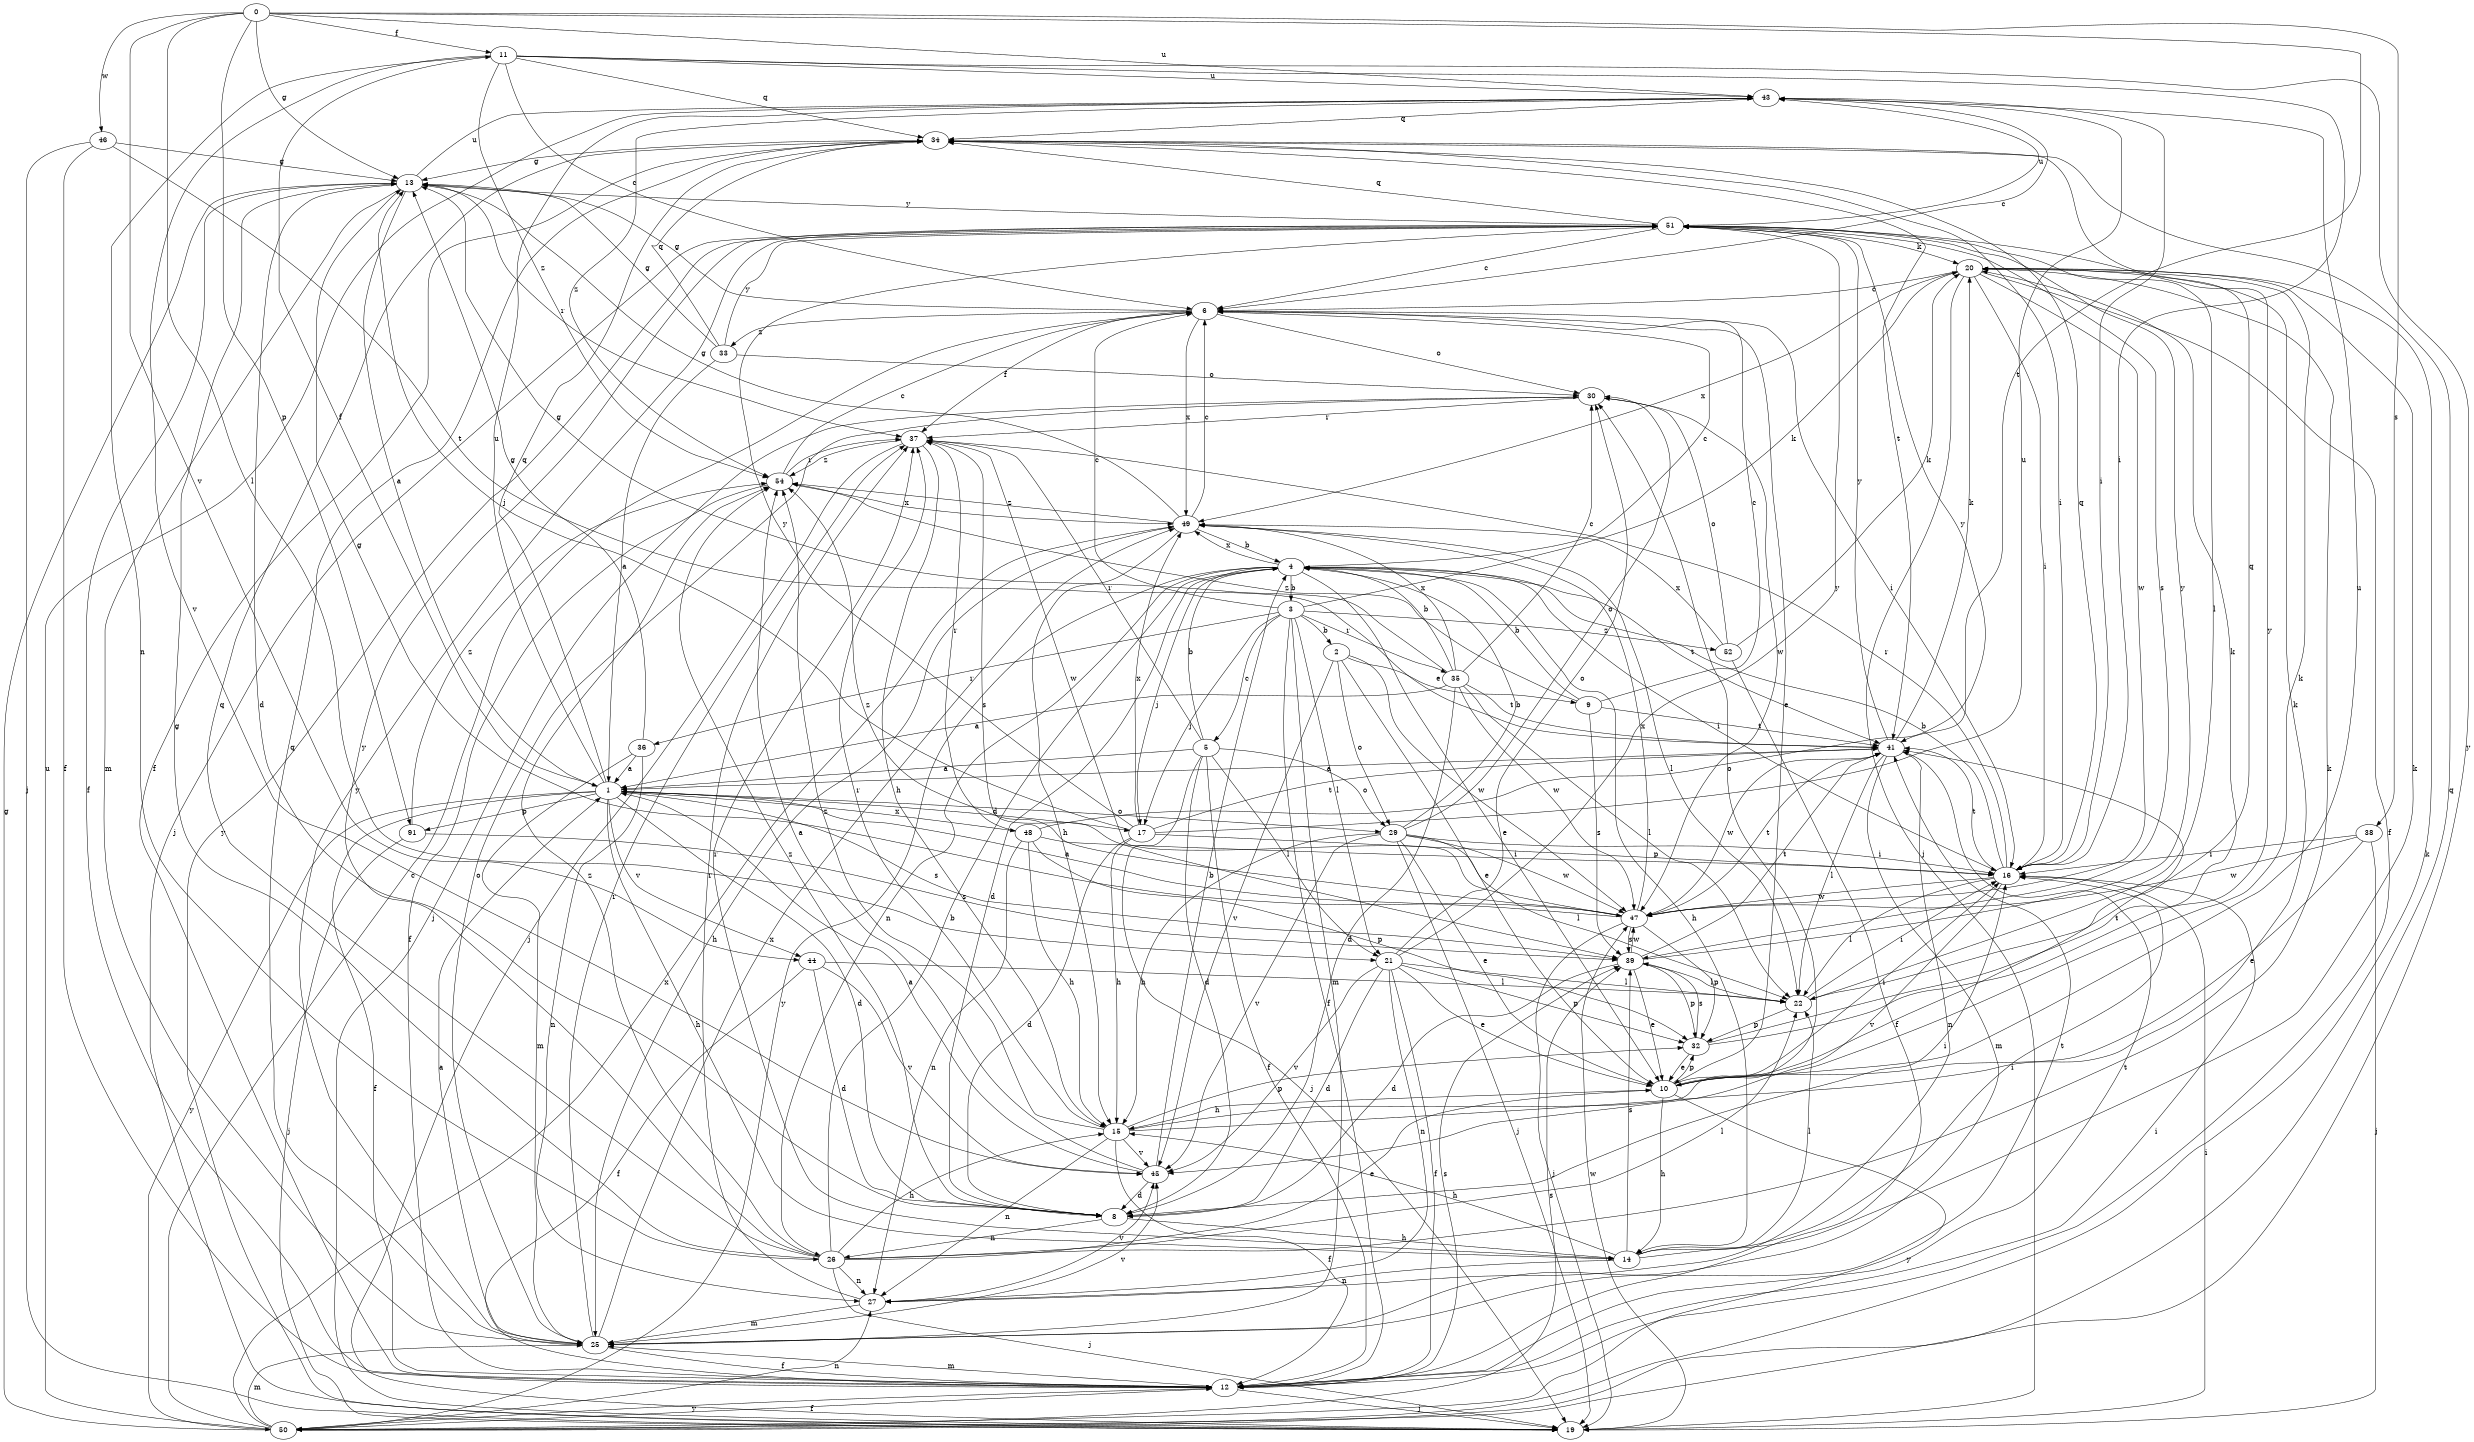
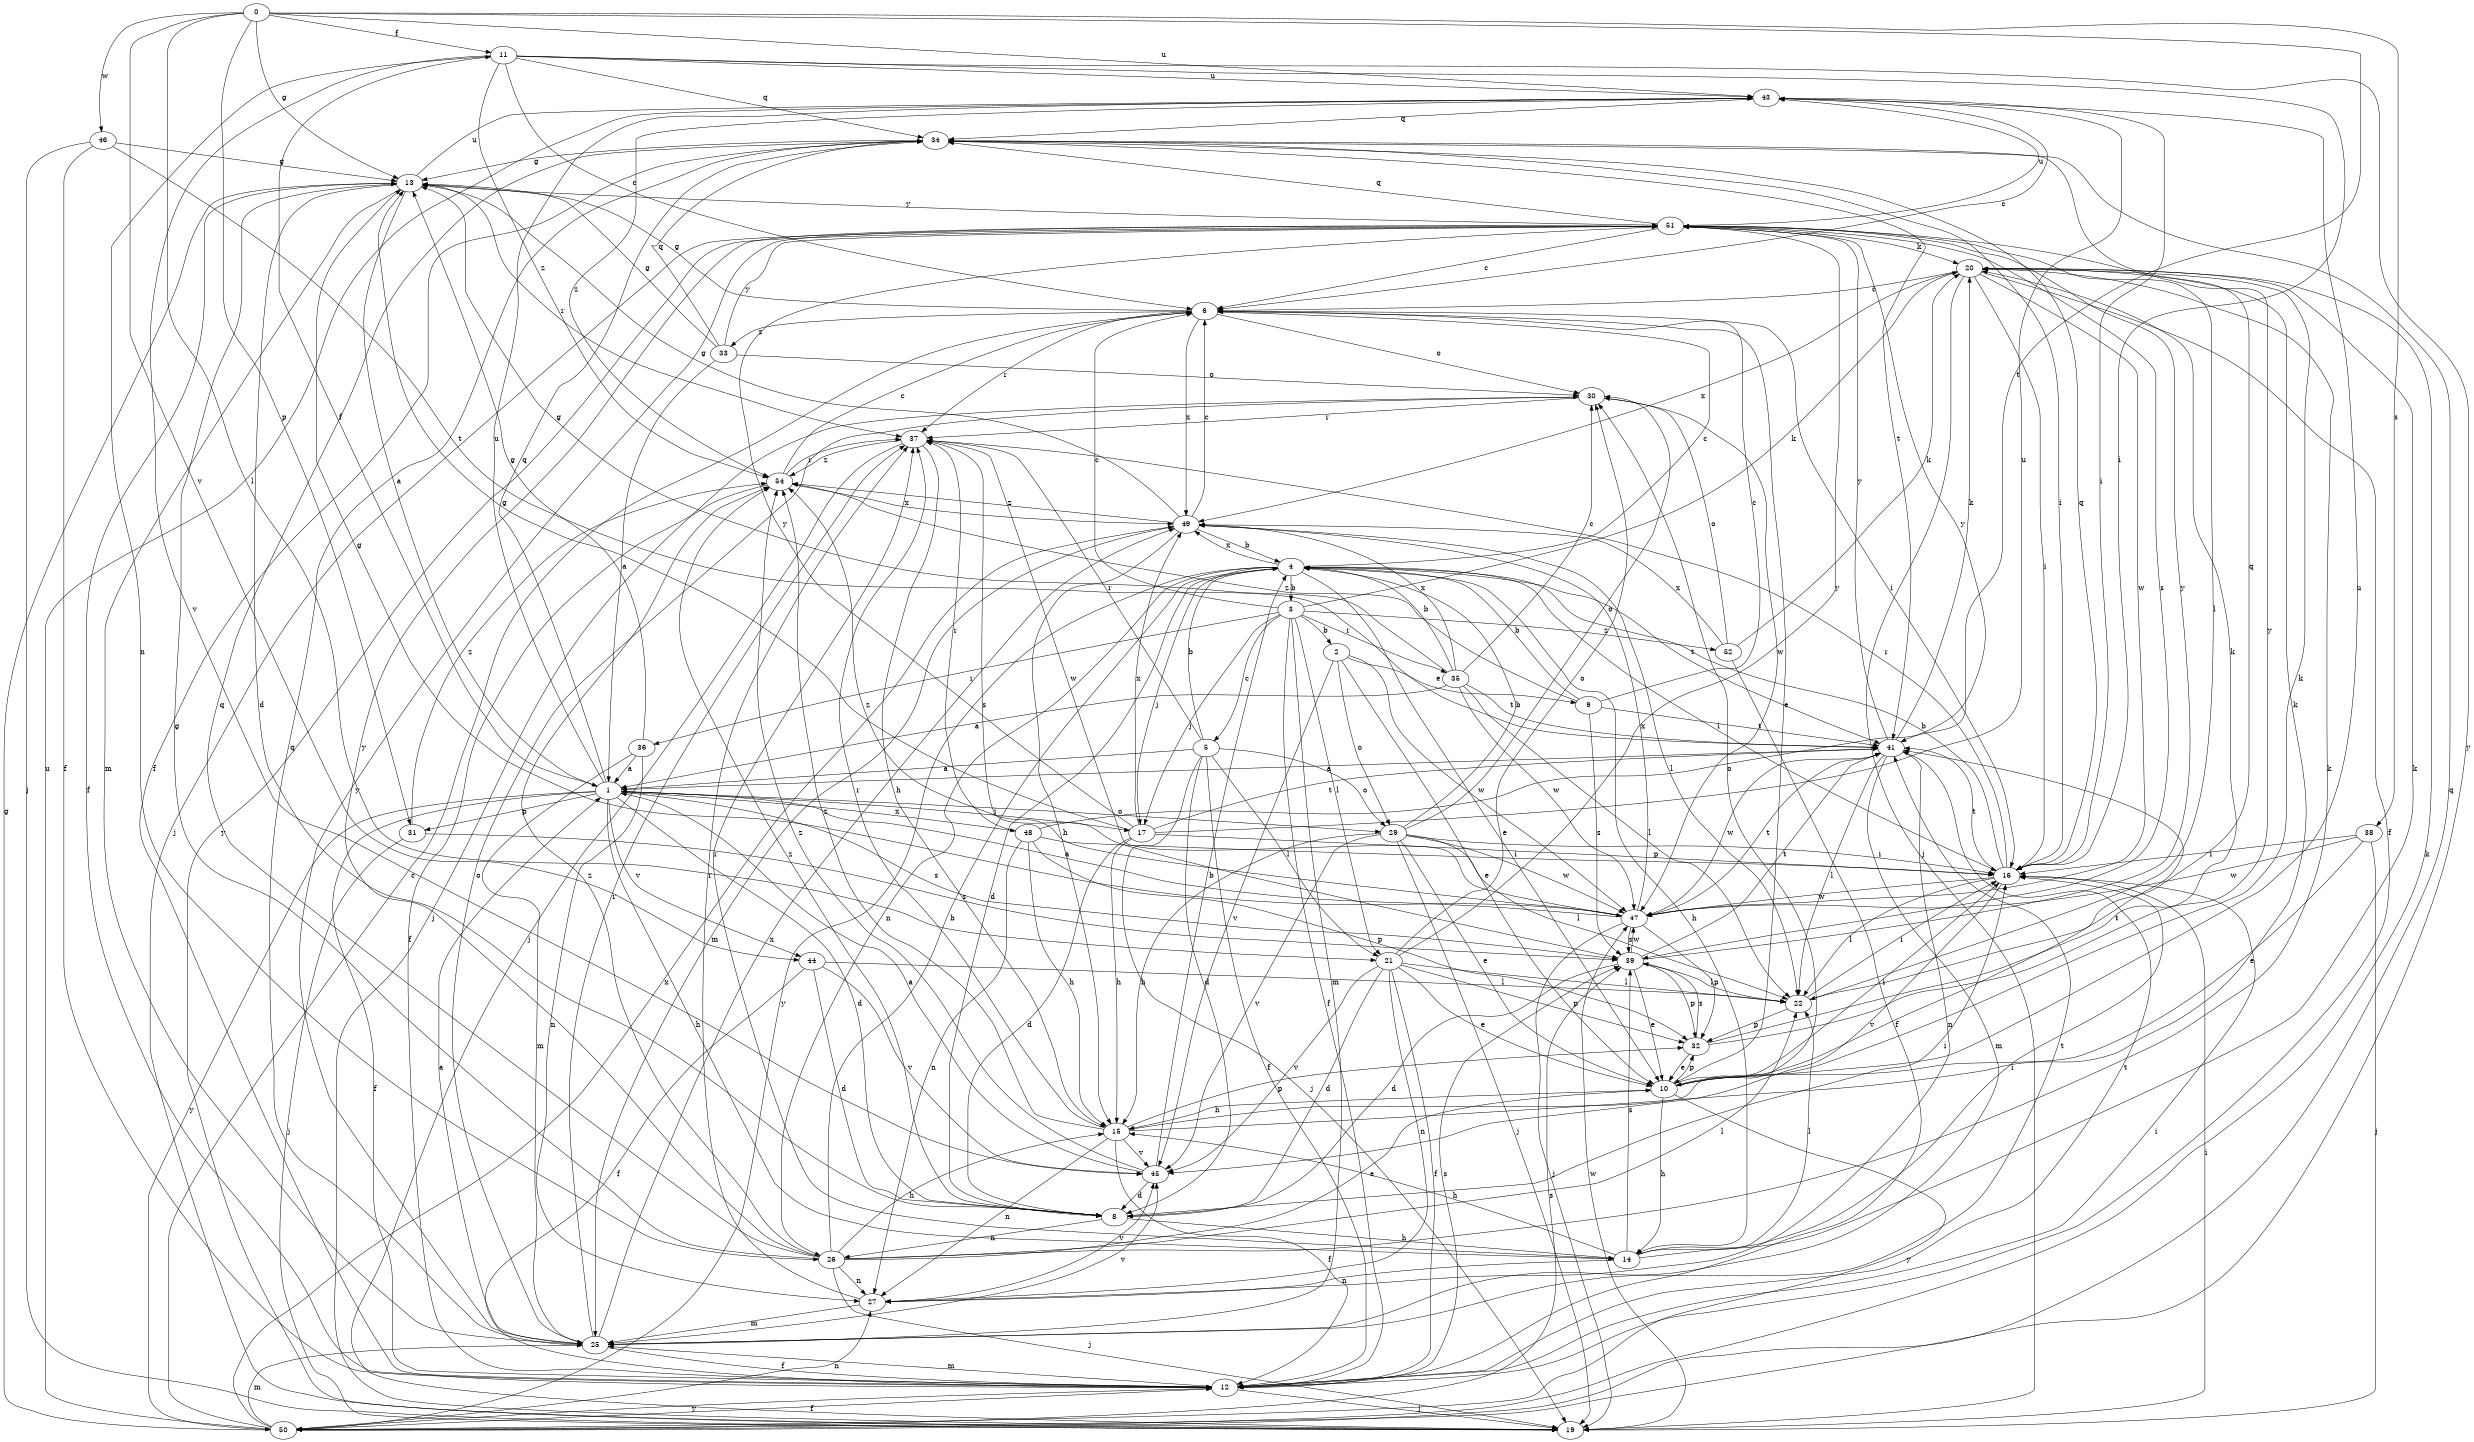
  strict digraph {
    0
    11
    13
    21
-   31 [label=91]
+   31
    38
    41
    43
    44
    46
    34
    50
    45
    6
    16
    26
    54
    1
    8
    12
    25
    37
    51
    10
    30
    32
    22
    27
    39
    19
    47
    20
    14
    17
    29
    48
    15
    49
    4
    2
    9
    3
    5
    35
    36
    52
    n47 [label=33]
    0 -> 11 [label=f]
    0 -> 13 [label=g]
    0 -> 21 [label=l]
    0 -> 31 [label=p]
    0 -> 38 [label=s]
    0 -> 41 [label=t]
    0 -> 43 [label=u]
    0 -> 44 [label=v]
    0 -> 46 [label=w]
    11 -> 43 [label=u]
    11 -> 34 [label=q]
    11 -> 50 [label=y]
    11 -> 45 [label=v]
    11 -> 6 [label=c]
    11 -> 16 [label=i]
    11 -> 26 [label=n]
    11 -> 54 [label=z]
    13 -> 43 [label=u]
    13 -> 1 [label=a]
    13 -> 8 [label=d]
    13 -> 12 [label=f]
    13 -> 25 [label=m]
    13 -> 37 [label=r]
    13 -> 51 [label=y]
    21 -> 45 [label=v]
    21 -> 8 [label=d]
    21 -> 12 [label=f]
    21 -> 51 [label=y]
    21 -> 10 [label=e]
    21 -> 30 [label=o]
    21 -> 32 [label=p]
    21 -> 22 [label=l]
    21 -> 27 [label=n]
    31 -> 54 [label=z]
    31 -> 39 [label=s]
    31 -> 19 [label=j]
    38 -> 16 [label=i]
    38 -> 10 [label=e]
    38 -> 19 [label=j]
    38 -> 47 [label=w]
    41 -> 1 [label=a]
    41 -> 25 [label=m]
    41 -> 51 [label=y]
    41 -> 22 [label=l]
    41 -> 27 [label=n]
    41 -> 47 [label=w]
    41 -> 20 [label=k]
    43 -> 34 [label=q]
    43 -> 6 [label=c]
    43 -> 16 [label=i]
    43 -> 54 [label=z]
    44 -> 45 [label=v]
    44 -> 8 [label=d]
    44 -> 12 [label=f]
    44 -> 22 [label=l]
    46 -> 13 [label=g]
    46 -> 41 [label=t]
    46 -> 12 [label=f]
    46 -> 19 [label=j]
    34 -> 13 [label=g]
    34 -> 41 [label=t]
    34 -> 16 [label=i]
    34 -> 12 [label=f]
    50 -> 13 [label=g]
    50 -> 43 [label=u]
    50 -> 34 [label=q]
    50 -> 6 [label=c]
    50 -> 12 [label=f]
    50 -> 25 [label=m]
    50 -> 27 [label=n]
    50 -> 39 [label=s]
    50 -> 20 [label=k]
    50 -> 49 [label=x]
-   45 -> 54 [label=a]
+   45 -> 54 [label=z]
    45 -> 1 [label=a]
    45 -> 8 [label=d]
    45 -> 4 [label=b]
    6 -> 13 [label=g]
    6 -> 16 [label=i]
-   6 -> 37 [label=f]
+   6 -> 37 [label=r]
    6 -> 10 [label=e]
    6 -> 30 [label=o]
    6 -> 49 [label=x]
    6 -> n47 [label=z]
    16 -> 41 [label=t]
    16 -> 34 [label=q]
    16 -> 45 [label=v]
    16 -> 37 [label=r]
    16 -> 22 [label=l]
    16 -> 47 [label=w]
    16 -> 4 [label=b]
    26 -> 13 [label=g]
    26 -> 34 [label=q]
    26 -> 54 [label=z]
    26 -> 51 [label=y]
    26 -> 10 [label=e]
    26 -> 22 [label=l]
    26 -> 27 [label=n]
    26 -> 19 [label=j]
    26 -> 20 [label=k]
    26 -> 15 [label=h]
    26 -> 4 [label=b]
    54 -> 6 [label=c]
    54 -> 12 [label=f]
    54 -> 37 [label=r]
    54 -> 49 [label=x]
    1 -> 11 [label=f]
    1 -> 31 [label=p]
    1 -> 43 [label=u]
    1 -> 44 [label=v]
    1 -> 34 [label=q]
    1 -> 50 [label=y]
    1 -> 8 [label=d]
    1 -> 12 [label=f]
    1 -> 39 [label=s]
    1 -> 14 [label=h]
-   1 -> 17 [label=d]
+   1 -> 17 [label=j]
    1 -> 29 [label=o]
    1 -> 48 [label=x]
    8 -> 16 [label=i]
    8 -> 26 [label=n]
    8 -> 54 [label=z]
    8 -> 14 [label=h]
    12 -> 41 [label=t]
    12 -> 50 [label=y]
    12 -> 16 [label=i]
    12 -> 25 [label=m]
    12 -> 39 [label=s]
    12 -> 19 [label=j]
    25 -> 41 [label=t]
    25 -> 34 [label=q]
    25 -> 45 [label=v]
    25 -> 1 [label=a]
    25 -> 12 [label=f]
    25 -> 37 [label=r]
    25 -> 51 [label=y]
    25 -> 30 [label=o]
    25 -> 49 [label=x]
    37 -> 54 [label=z]
    37 -> 39 [label=s]
    37 -> 19 [label=j]
    37 -> 47 [label=w]
    37 -> 15 [label=h]
    51 -> 43 [label=u]
    51 -> 34 [label=q]
    51 -> 6 [label=c]
    51 -> 22 [label=l]
    51 -> 39 [label=s]
    51 -> 19 [label=j]
    51 -> 20 [label=k]
    10 -> 41 [label=t]
    10 -> 43 [label=u]
    10 -> 50 [label=y]
    10 -> 16 [label=i]
    10 -> 32 [label=p]
    10 -> 20 [label=k]
    10 -> 14 [label=h]
    10 -> 15 [label=h]
    30 -> 37 [label=r]
    30 -> 19 [label=j]
    30 -> 47 [label=w]
    32 -> 51 [label=y]
    32 -> 10 [label=e]
    32 -> 39 [label=s]
    32 -> 20 [label=k]
    22 -> 34 [label=q]
    22 -> 16 [label=i]
    22 -> 32 [label=p]
    27 -> 45 [label=v]
    27 -> 25 [label=m]
    27 -> 37 [label=r]
    39 -> 41 [label=t]
    39 -> 8 [label=d]
    39 -> 51 [label=y]
    39 -> 10 [label=e]
    39 -> 32 [label=p]
    39 -> 22 [label=l]
    39 -> 47 [label=w]
    19 -> 16 [label=i]
    19 -> 51 [label=y]
    19 -> 47 [label=w]
    47 -> 13 [label=g]
    47 -> 41 [label=t]
    47 -> 54 [label=z]
    47 -> 1 [label=a]
    47 -> 32 [label=p]
    47 -> 39 [label=s]
    47 -> 19 [label=j]
    47 -> 49 [label=x]
    20 -> 6 [label=c]
    20 -> 16 [label=i]
    20 -> 12 [label=f]
    20 -> 19 [label=j]
    20 -> 47 [label=w]
    20 -> 49 [label=x]
    14 -> 16 [label=i]
    14 -> 37 [label=r]
    14 -> 22 [label=l]
    14 -> 27 [label=n]
    14 -> 39 [label=s]
    14 -> 20 [label=k]
    14 -> 15 [label=h]
-   17 -> 13 [label=j]
+   17 -> 13 [label=g]
    17 -> 41 [label=t]
    17 -> 43 [label=u]
    17 -> 16 [label=p]
    17 -> 8 [label=d]
    17 -> 51 [label=y]
    17 -> 15 [label=h]
    17 -> 49 [label=x]
    29 -> 45 [label=v]
    29 -> 16 [label=i]
    29 -> 10 [label=e]
    29 -> 30 [label=o]
    29 -> 22 [label=l]
    29 -> 19 [label=j]
    29 -> 47 [label=w]
    29 -> 15 [label=h]
    29 -> 4 [label=b]
    48 -> 16 [label=i]
    48 -> 37 [label=r]
    48 -> 51 [label=y]
    48 -> 32 [label=p]
    48 -> 27 [label=n]
    48 -> 15 [label=h]
    15 -> 45 [label=v]
    15 -> 54 [label=z]
    15 -> 12 [label=f]
    15 -> 37 [label=r]
    15 -> 30 [label=o]
    15 -> 32 [label=p]
    15 -> 27 [label=n]
    15 -> 20 [label=k]
    49 -> 13 [label=g]
    49 -> 6 [label=c]
    49 -> 54 [label=z]
-   49 -> 25 [label=h]
+   49 -> 25 [label=m]
    49 -> 22 [label=l]
    49 -> 15 [label=h]
    49 -> 4 [label=b]
    4 -> 41 [label=t]
    4 -> 50 [label=y]
    4 -> 6 [label=c]
    4 -> 16 [label=i]
    4 -> 26 [label=n]
    4 -> 8 [label=d]
    4 -> 10 [label=e]
    4 -> 14 [label=h]
    4 -> 17 [label=j]
    4 -> 49 [label=x]
    4 -> 3 [label=b]
    2 -> 45 [label=v]
    2 -> 10 [label=e]
    2 -> 47 [label=w]
    2 -> 29 [label=o]
    2 -> 9 [label=e]
    9 -> 41 [label=t]
    9 -> 6 [label=c]
    9 -> 54 [label=z]
    9 -> 39 [label=s]
    9 -> 4 [label=b]
    3 -> 21 [label=l]
    3 -> 6 [label=c]
    3 -> 12 [label=f]
    3 -> 25 [label=m]
    3 -> 20 [label=k]
    3 -> 17 [label=j]
    3 -> 2 [label=b]
    3 -> 5 [label=c]
    3 -> 35 [label=r]
    3 -> 36 [label=r]
    3 -> 52 [label=z]
    5 -> 21 [label=l]
    5 -> 1 [label=a]
    5 -> 8 [label=d]
    5 -> 12 [label=f]
    5 -> 37 [label=r]
    5 -> 19 [label=j]
    5 -> 29 [label=o]
    5 -> 4 [label=b]
    35 -> 13 [label=g]
    35 -> 41 [label=t]
    35 -> 1 [label=a]
-   35 -> 8 [label=d]
    35 -> 30 [label=c]
    35 -> 22 [label=l]
    35 -> 47 [label=w]
    35 -> 49 [label=x]
    35 -> 4 [label=b]
    36 -> 13 [label=g]
    36 -> 1 [label=a]
    36 -> 25 [label=m]
    36 -> 27 [label=n]
    52 -> 12 [label=f]
    52 -> 30 [label=o]
    52 -> 20 [label=k]
    52 -> 49 [label=x]
    n47 -> 13 [label=g]
    n47 -> 34 [label=q]
    n47 -> 1 [label=a]
    n47 -> 51 [label=y]
    n47 -> 30 [label=o]
  }
